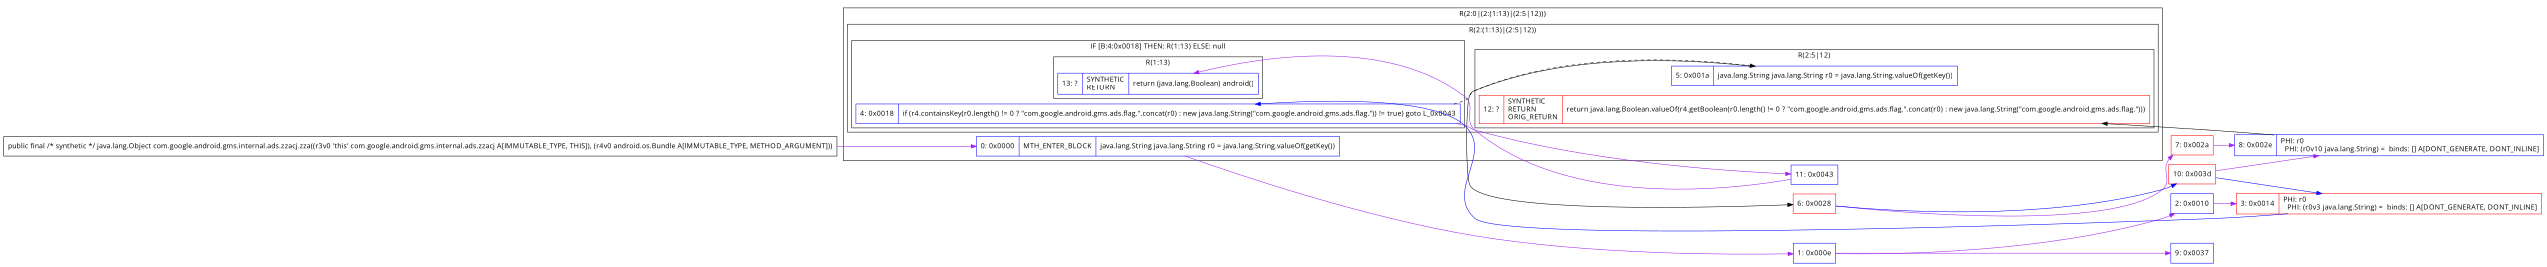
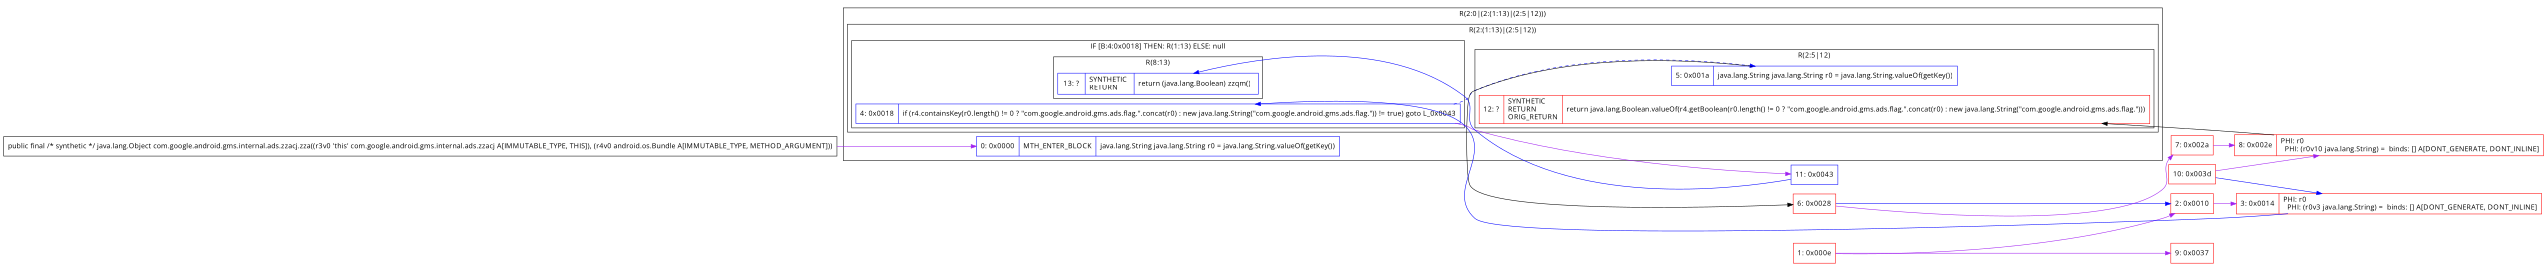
  digraph {
    fontname="Open Sans"
    rankdir=LR
    node [color=red fontname="Open Sans" shape=record]
    edge [color=purple fontname="Open Sans"]
-   n1 [color=blue label="{13\:\ ?|SYNTHETIC\lRETURN\l|return (java.lang.Boolean) android()\l}"]
+   n1 [color=blue label="{13\:\ ?|SYNTHETIC\lRETURN\l|return (java.lang.Boolean) zzqm()\l}"]
    n2 [color=blue label="{4\:\ 0x0018|if (r4.containsKey(r0.length() != 0 ? \"com.google.android.gms.ads.flag.\".concat(r0) : new java.lang.String(\"com.google.android.gms.ads.flag.\")) != true) goto L_0x0043\l}"]
    n3 [color=blue label="{5\:\ 0x001a|java.lang.String java.lang.String r0 = java.lang.String.valueOf(getKey())\l}"]
    n4 [label="{12\:\ ?|SYNTHETIC\lRETURN\lORIG_RETURN\l|return java.lang.Boolean.valueOf(r4.getBoolean(r0.length() != 0 ? \"com.google.android.gms.ads.flag.\".concat(r0) : new java.lang.String(\"com.google.android.gms.ads.flag.\")))\l}"]
    n5 [color=blue label="{0\:\ 0x0000|MTH_ENTER_BLOCK\l|java.lang.String java.lang.String r0 = java.lang.String.valueOf(getKey())\l}"]
    n6 [color=blue label="{11\:\ 0x0043}"]
    n7 [label="{6\:\ 0x0028}"]
-   n8 [color=blue label="{1\:\ 0x000e}"]
-   n9 [color=blue label="{2\:\ 0x0010}"]
-   n10 [color=blue label="{9\:\ 0x0037}"]
+   n8 [label="{1\:\ 0x000e}"]
+   n9 [label="{2\:\ 0x0010}"]
+   n10 [label="{9\:\ 0x0037}"]
    n11 [label="{7\:\ 0x002a}"]
    n12 [label="{10\:\ 0x003d}"]
    n13 [label="{3\:\ 0x0014|PHI: r0 \l  PHI: (r0v3 java.lang.String) =  binds: [] A[DONT_GENERATE, DONT_INLINE]\l}"]
-   n14 [color=blue label="{8\:\ 0x002e|PHI: r0 \l  PHI: (r0v10 java.lang.String) =  binds: [] A[DONT_GENERATE, DONT_INLINE]\l}"]
+   n14 [label="{8\:\ 0x002e|PHI: r0 \l  PHI: (r0v10 java.lang.String) =  binds: [] A[DONT_GENERATE, DONT_INLINE]\l}"]
    n15 [label="{public final \/* synthetic *\/ java.lang.Object com.google.android.gms.internal.ads.zzacj.zza((r3v0 'this' com.google.android.gms.internal.ads.zzacj A[IMMUTABLE_TYPE, THIS]), (r4v0 android.os.Bundle A[IMMUTABLE_TYPE, METHOD_ARGUMENT])) }" color=""]
    subgraph cluster_1 {
      label="R(2:0|(2:(1:13)|(2:5|12)))"
      n5
      subgraph cluster_2 {
        label="R(2:(1:13)|(2:5|12))"
        subgraph cluster_3 {
          label="IF [B:4:0x0018] THEN: R(1:13) ELSE: null"
          n2
          subgraph cluster_4 {
-           label="R(1:13)"
+           label="R(8:13)"
            n1
          }
        }
        subgraph cluster_5 {
          label="R(2:5|12)"
          n3
          n4
        }
      }
    }
-   n2 -> n3 [color=black style=dashed]
+   n2 -> n3 [color=blue style=dashed]
    n2 -> n6
    n3 -> n7 [color=black]
-   n5 -> n8
-   n6 -> n1
+   n6 -> n1 [color=blue]
    n7 -> n11
-   n7 -> n12 [color=blue]
+   n7 -> n9 [color=blue]
    n8 -> n9
    n8 -> n10
    n9 -> n13
    n11 -> n14
    n12 -> n13 [color=blue]
    n12 -> n14
    n13 -> n2 [color=blue]
    n14 -> n4 [color=black]
    n15 -> n5
  }
